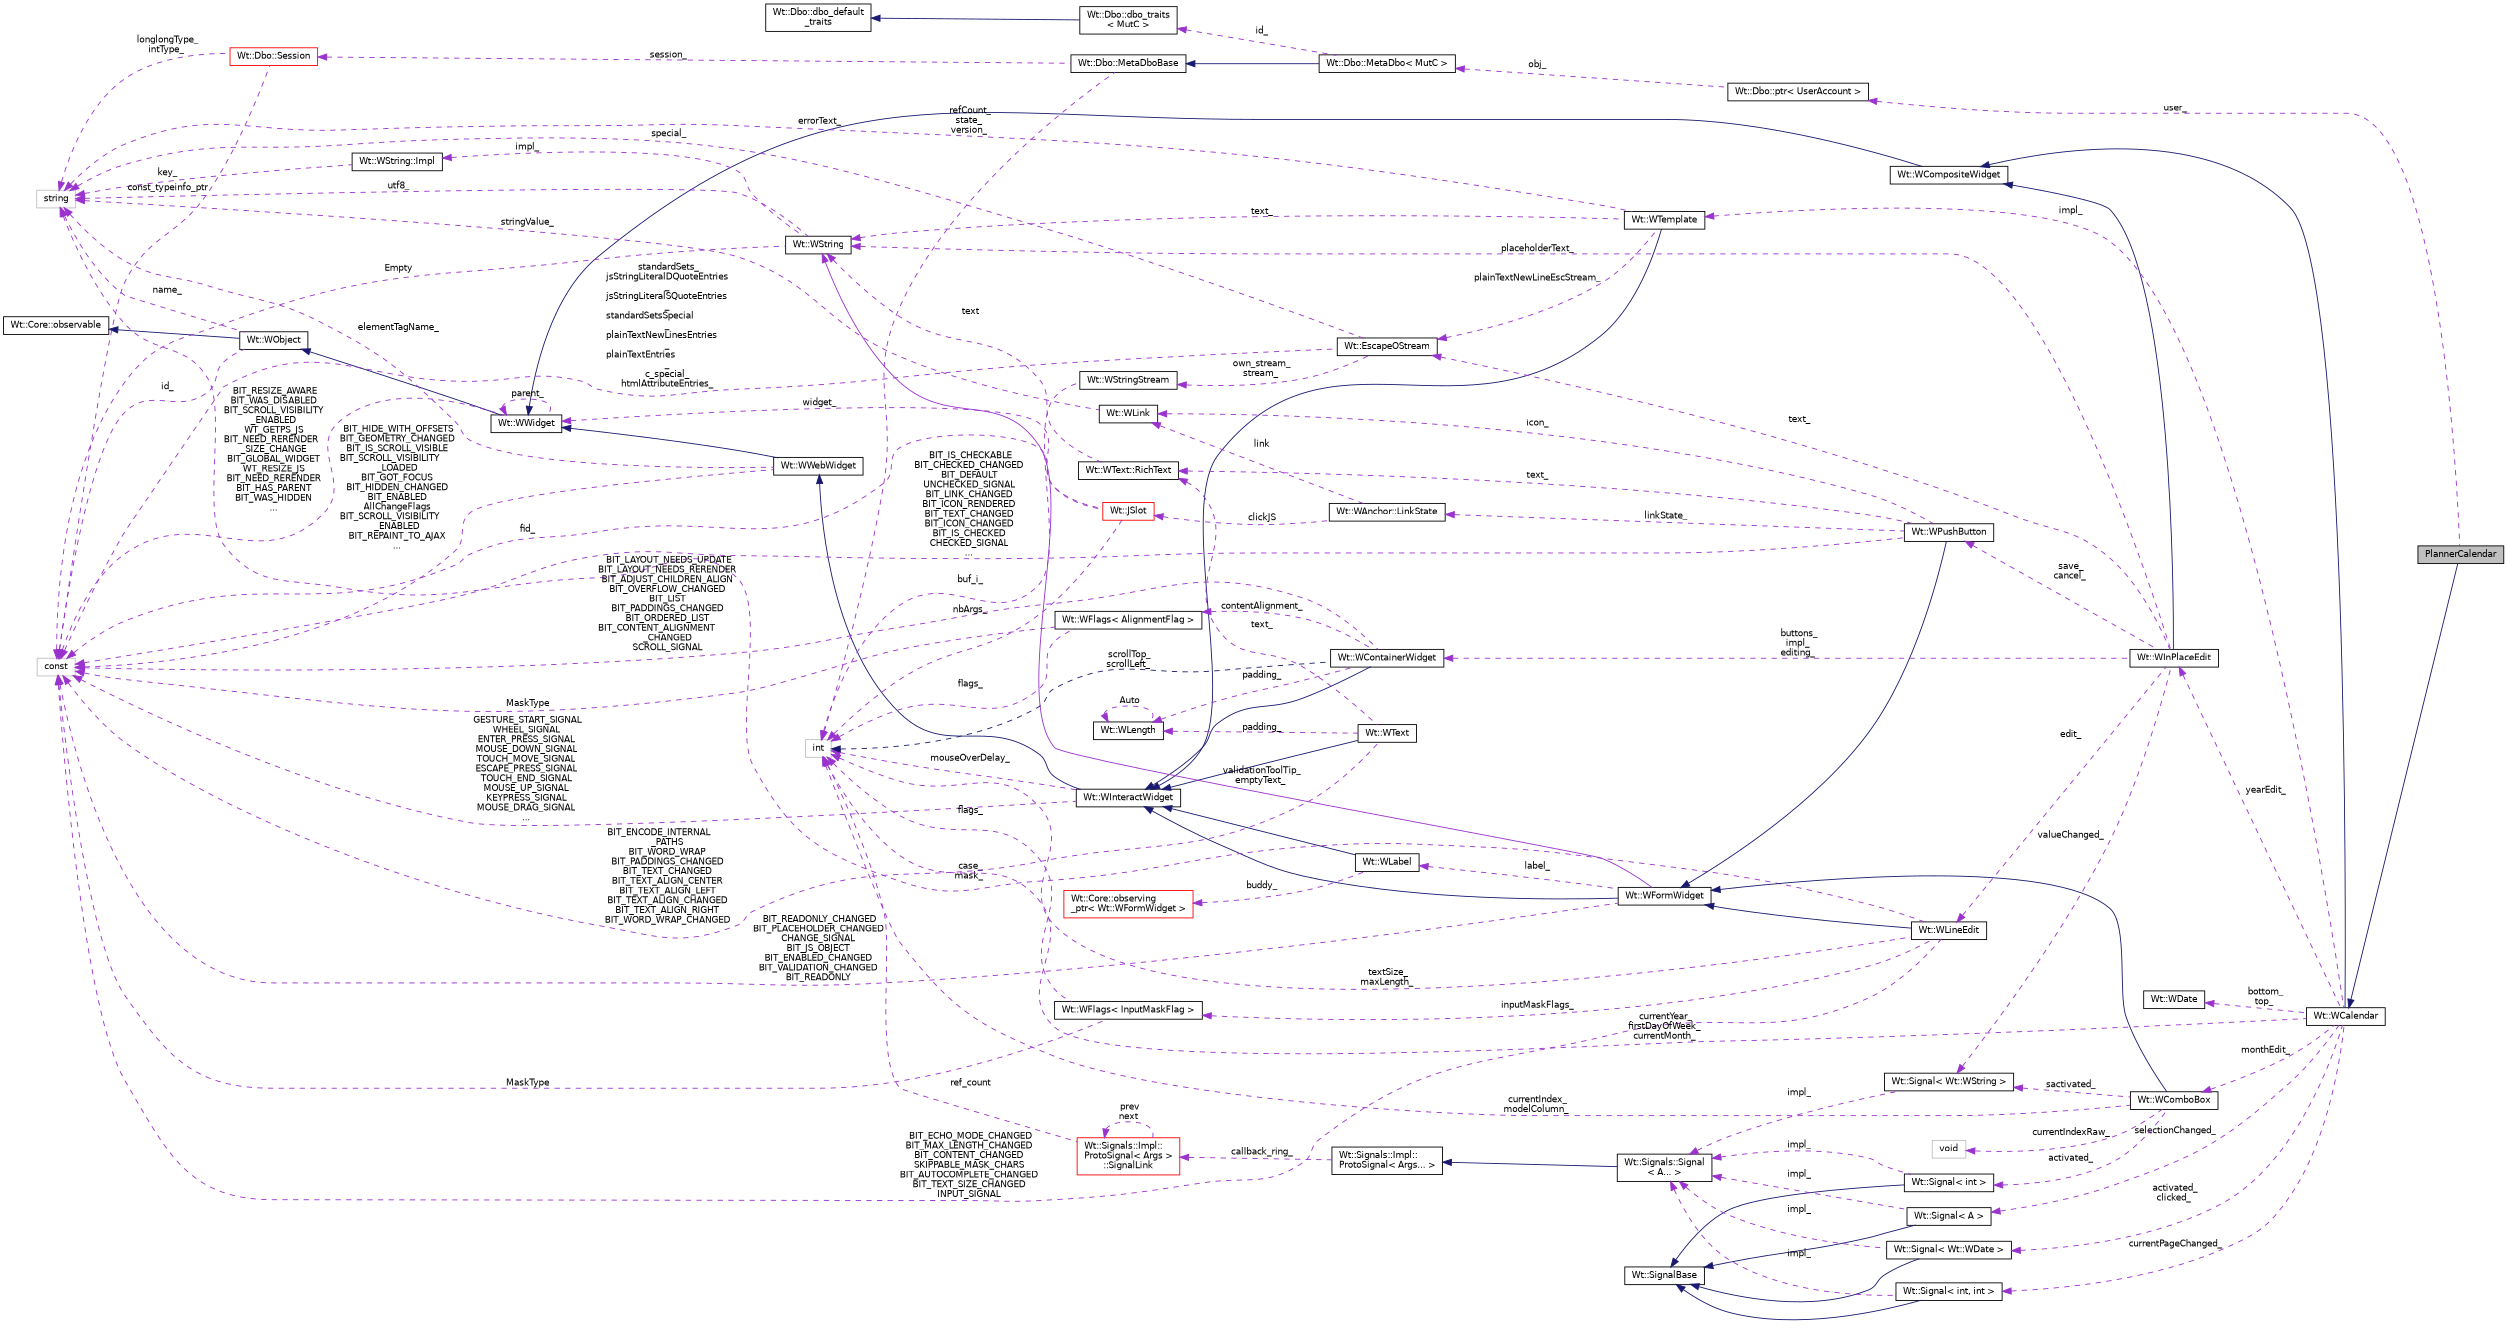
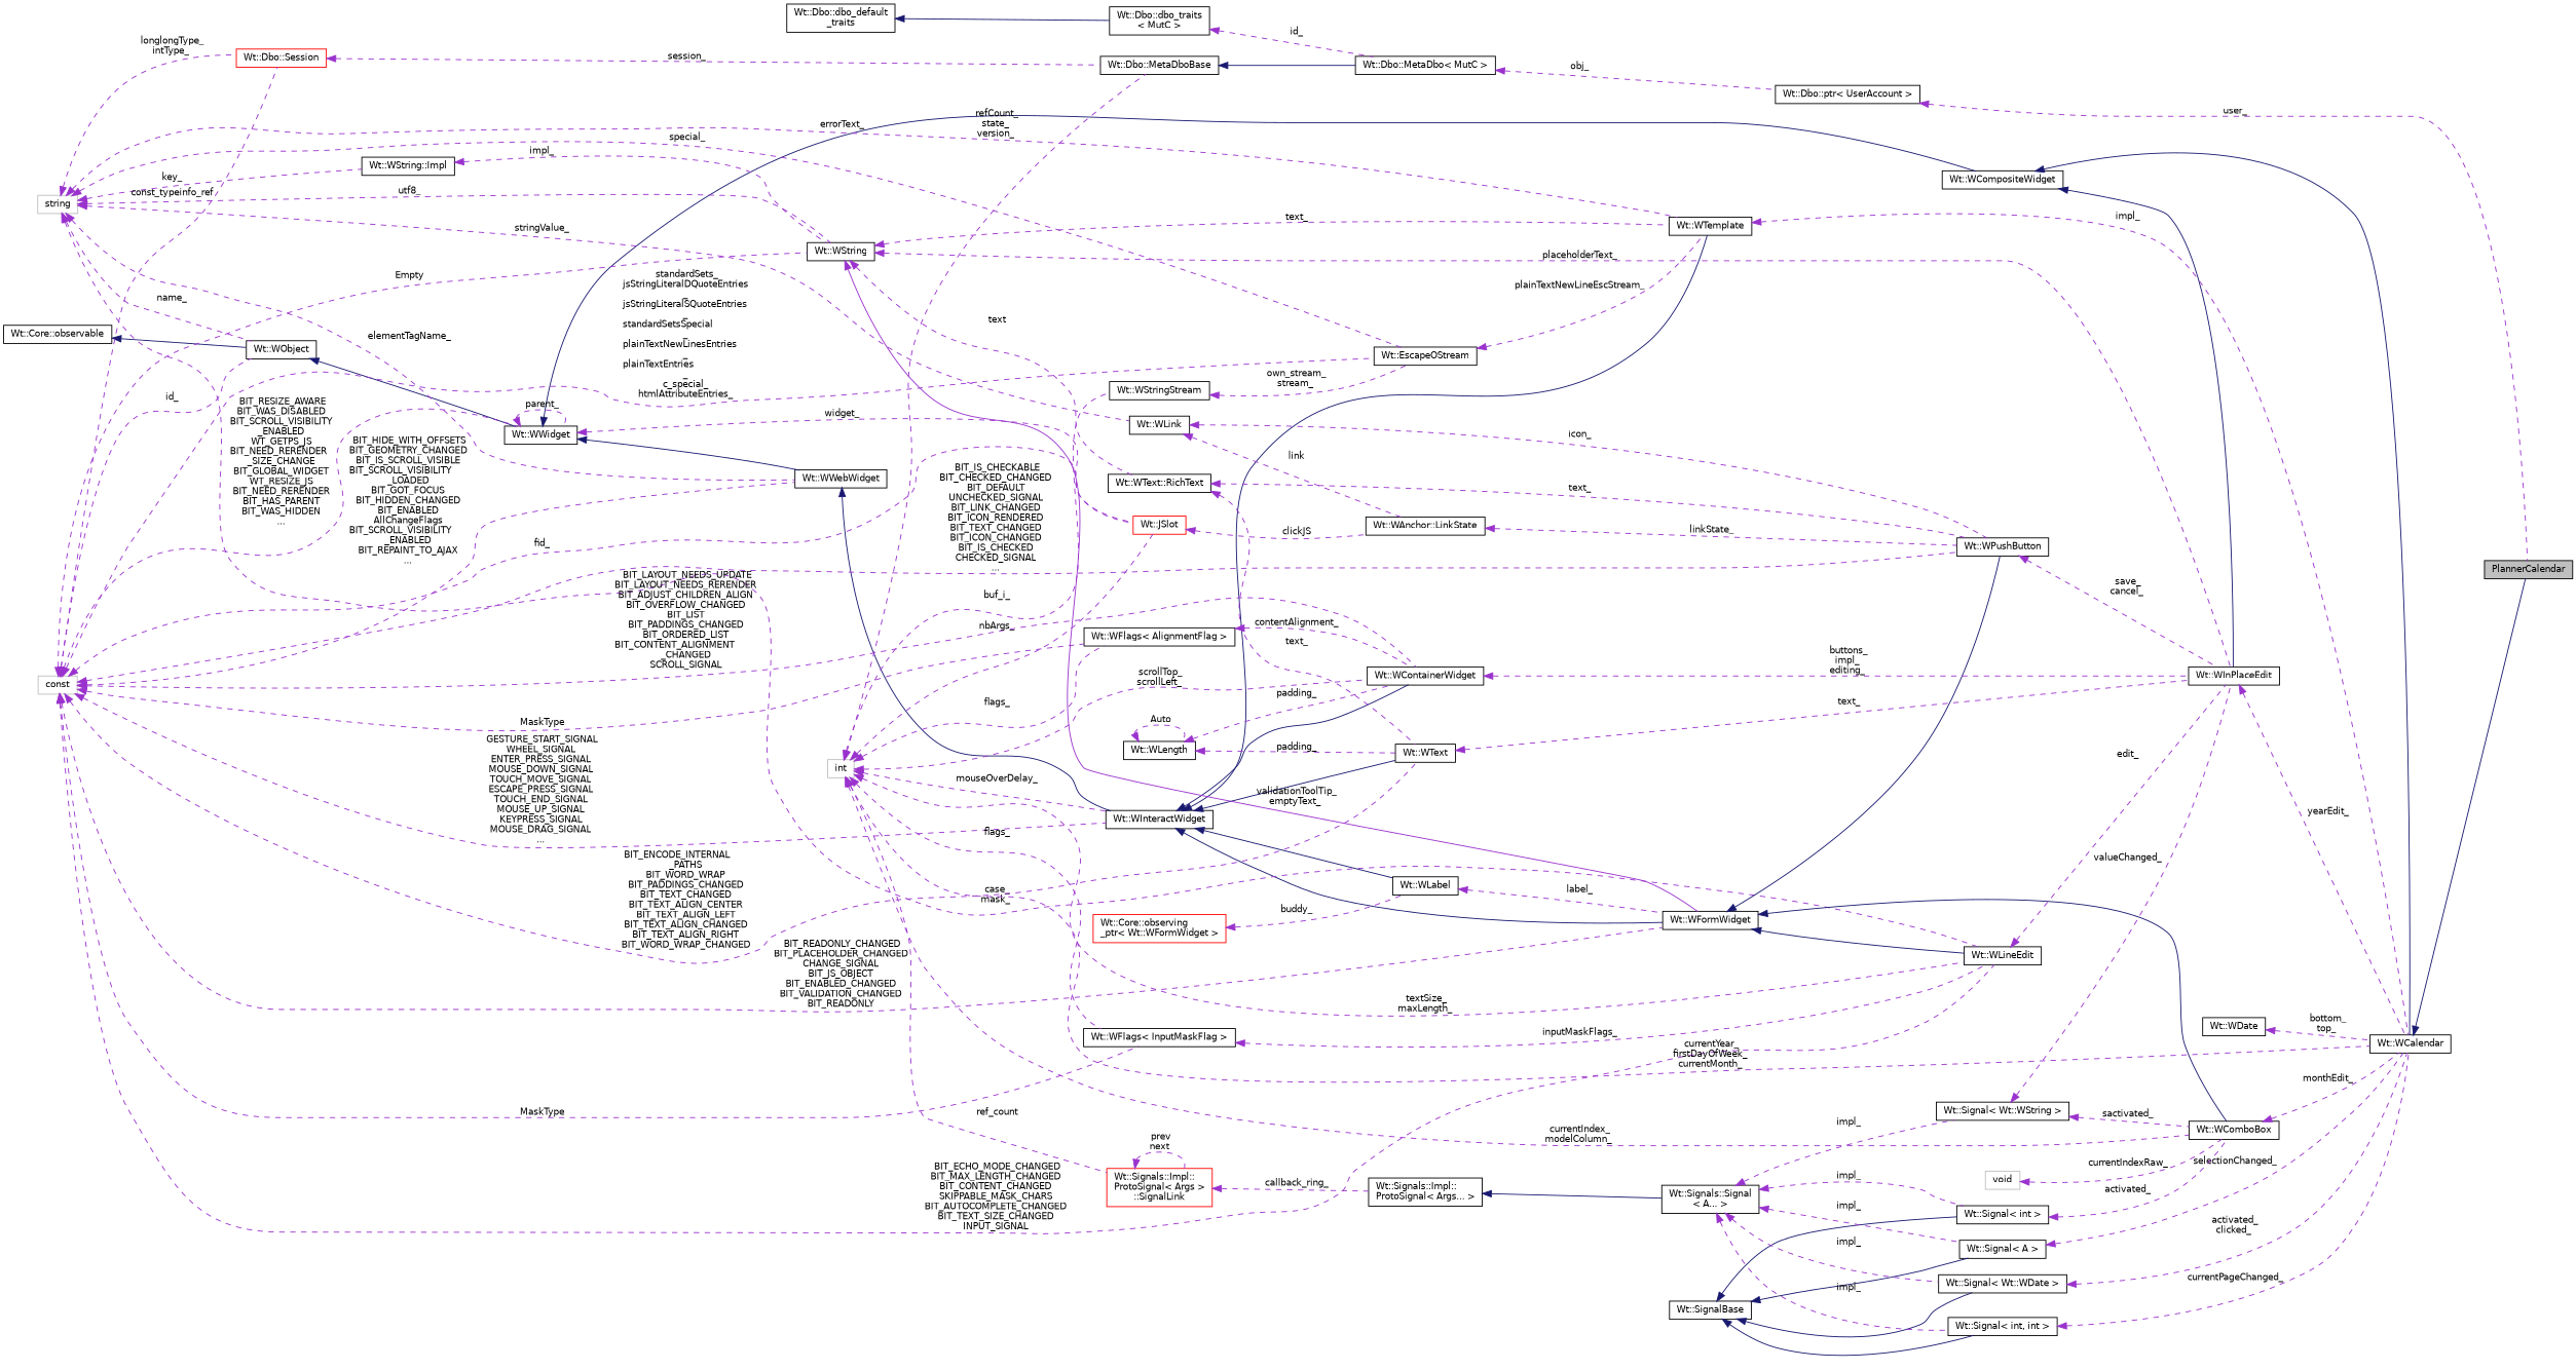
  digraph {
    rankdir=LR
    node [color=black fillcolor=white fontname=Helvetica fontsize=10 shape=record style=filled]
    edge [color=darkorchid3 dir=back fontname=Helvetica fontsize=10 labelfontname=Helvetica labelfontsize=10 style=dashed]
    n1 [fillcolor=grey75 fontcolor=black height=0.2 label=PlannerCalendar width=0.4]
    n2 [height=0.2 label="Wt::WCalendar" width=0.4]
    n3 [height=0.2 label="Wt::WCompositeWidget" width=0.4]
    n4 [height=0.2 label="Wt::WInPlaceEdit" width=0.4]
    n5 [height=0.2 label="Wt::WWidget" width=0.4]
    n6 [height=0.2 label="Wt::WWebWidget" width=0.4]
    n7 [color=red height=0.2 label="Wt::JSlot" width=0.4]
    n8 [height=0.2 label="Wt::WInteractWidget" width=0.4]
    n9 [height=0.2 label="Wt::WAnchor::LinkState" width=0.4]
    n10 [height=0.2 label="Wt::WObject" width=0.4]
    n11 [height=0.2 label="Wt::Core::observable" width=0.4]
    n12 [color=grey75 height=0.2 label=string width=0.4]
    n13 [height=0.2 label="Wt::WString" width=0.4]
    n14 [height=0.2 label="Wt::WString::Impl" width=0.4]
    n15 [height=0.2 label="Wt::WLineEdit" width=0.4]
    n16 [height=0.2 label="Wt::WLink" width=0.4]
    n17 [height=0.2 label="Wt::WTemplate" width=0.4]
    n18 [height=0.2 label="Wt::EscapeOStream" width=0.4]
    n19 [color=red height=0.2 label="Wt::Dbo::Session" width=0.4]
    n20 [height=0.2 label="Wt::WFormWidget" width=0.4]
    n21 [height=0.2 label="Wt::WText::RichText" width=0.4]
    n22 [height=0.2 label="Wt::WPushButton" width=0.4]
    n23 [height=0.2 label="Wt::Dbo::MetaDboBase" width=0.4]
    n24 [color=grey75 height=0.2 label=const width=0.4]
    n25 [height=0.2 label="Wt::WContainerWidget" width=0.4]
    n26 [height=0.2 label="Wt::WFlags\< AlignmentFlag \>" width=0.4]
    n27 [height=0.2 label="Wt::WFlags\< InputMaskFlag \>" width=0.4]
    n28 [height=0.2 label="Wt::WText" width=0.4]
    n29 [height=0.2 label="Wt::WLabel" width=0.4]
    n30 [height=0.2 label="Wt::WComboBox" width=0.4]
    n31 [color=grey75 height=0.2 label=int width=0.4]
    n32 [color=red height=0.2 label="Wt::Signals::Impl::\lProtoSignal\< Args \>\l::SignalLink" width=0.4]
    n33 [height=0.2 label="Wt::WStringStream" width=0.4]
    n34 [height=0.2 label="Wt::Signals::Impl::\lProtoSignal\< Args... \>" width=0.4]
    n35 [height=0.2 label="Wt::Dbo::MetaDbo\< MutC \>" width=0.4]
    n36 [height=0.2 label="Wt::WLength" width=0.4]
    n37 [height=0.2 label="Wt::Signal\< Wt::WString \>" width=0.4]
    n38 [height=0.2 label="Wt::SignalBase" width=0.4]
    n39 [height=0.2 label="Wt::Signal\< A \>" width=0.4]
    n40 [height=0.2 label="Wt::Signal\< int \>" width=0.4]
    n41 [height=0.2 label="Wt::Signal\< int, int \>" width=0.4]
    n42 [height=0.2 label="Wt::Signal\< Wt::WDate \>" width=0.4]
    n43 [height=0.2 label="Wt::Signals::Signal\l\< A... \>" width=0.4]
    n44 [color=red height=0.2 label="Wt::Core::observing\l_ptr\< Wt::WFormWidget \>" width=0.4]
    n45 [color=grey75 height=0.2 label=void width=0.4]
    n46 [height=0.2 label="Wt::WDate" width=0.4]
    n47 [height=0.2 label="Wt::Dbo::ptr\< UserAccount \>" width=0.4]
    n48 [height=0.2 label="Wt::Dbo::dbo_traits\l\< MutC \>" width=0.4]
    n49 [height=0.2 label="Wt::Dbo::dbo_default\l_traits" width=0.4]
    n2 -> n1 [color=midnightblue style=solid]
    n3 -> n2 [color=midnightblue style=solid]
    n3 -> n4 [color=midnightblue style=solid]
    n4 -> n2 [label=" yearEdit_"]
    n5 -> n3 [color=midnightblue style=solid]
    n5 -> n5 [label=" parent_"]
    n5 -> n6 [color=midnightblue style=solid]
    n5 -> n7 [label=" widget_"]
    n6 -> n8 [color=midnightblue style=solid]
    n7 -> n9 [label=" clickJS"]
    n8 -> n17 [color=midnightblue style=solid]
    n8 -> n20 [color=midnightblue style=solid]
    n8 -> n25 [color=midnightblue style=solid]
    n8 -> n28 [color=midnightblue style=solid]
    n8 -> n29 [color=midnightblue style=solid]
    n9 -> n22 [label=" linkState_"]
    n10 -> n5 [color=midnightblue style=solid]
    n11 -> n10 [color=midnightblue style=solid]
    n12 -> n6 [label=" elementTagName_"]
    n12 -> n10 [label=" name_"]
    n12 -> n13 [label=" utf8_"]
    n12 -> n14 [label=" key_"]
    n12 -> n15 [label=" case_\nmask_"]
    n12 -> n16 [label=" stringValue_"]
    n12 -> n17 [label=" errorText_"]
    n12 -> n18 [label=" special_"]
    n12 -> n19 [label=" longlongType_\nintType_"]
    n13 -> n4 [label=" placeholderText_"]
    n13 -> n17 [label=" text_"]
    n13 -> n20 [label=" validationToolTip_\nemptyText_" style=solid]
    n13 -> n21 [label=" text"]
    n14 -> n13 [label=" impl_"]
    n15 -> n4 [label=" edit_"]
    n16 -> n9 [label=" link"]
    n16 -> n22 [label=" icon_"]
    n17 -> n2 [label=" impl_"]
    n18 -> n17 [label=" plainTextNewLineEscStream_"]
    n19 -> n23 [label=" session_"]
    n20 -> n15 [color=midnightblue style=solid]
    n20 -> n22 [color=midnightblue style=solid]
    n20 -> n30 [color=midnightblue style=solid]
    n21 -> n22 [label=" text_"]
    n21 -> n28 [label=" text_"]
    n22 -> n4 [label=" save_\ncancel_"]
    n23 -> n35 [color=midnightblue style=solid]
    n24 -> n5 [label=" BIT_RESIZE_AWARE\nBIT_WAS_DISABLED\nBIT_SCROLL_VISIBILITY\l_ENABLED\nWT_GETPS_JS\nBIT_NEED_RERENDER\l_SIZE_CHANGE\nBIT_GLOBAL_WIDGET\nWT_RESIZE_JS\nBIT_NEED_RERENDER\nBIT_HAS_PARENT\nBIT_WAS_HIDDEN\n..."]
    n24 -> n6 [label=" BIT_HIDE_WITH_OFFSETS\nBIT_GEOMETRY_CHANGED\nBIT_IS_SCROLL_VISIBLE\nBIT_SCROLL_VISIBILITY\l_LOADED\nBIT_GOT_FOCUS\nBIT_HIDDEN_CHANGED\nBIT_ENABLED\nAllChangeFlags\nBIT_SCROLL_VISIBILITY\l_ENABLED\nBIT_REPAINT_TO_AJAX\n..."]
    n24 -> n7 [label=" fid_"]
    n24 -> n8 [label=" GESTURE_START_SIGNAL\nWHEEL_SIGNAL\nENTER_PRESS_SIGNAL\nMOUSE_DOWN_SIGNAL\nTOUCH_MOVE_SIGNAL\nESCAPE_PRESS_SIGNAL\nTOUCH_END_SIGNAL\nMOUSE_UP_SIGNAL\nKEYPRESS_SIGNAL\nMOUSE_DRAG_SIGNAL\n..."]
    n24 -> n10 [label=" id_"]
    n24 -> n13 [label=" Empty"]
    n24 -> n15 [label=" BIT_ECHO_MODE_CHANGED\nBIT_MAX_LENGTH_CHANGED\nBIT_CONTENT_CHANGED\nSKIPPABLE_MASK_CHARS\nBIT_AUTOCOMPLETE_CHANGED\nBIT_TEXT_SIZE_CHANGED\nINPUT_SIGNAL"]
    n24 -> n18 [label=" standardSets_\njsStringLiteralDQuoteEntries\l_\njsStringLiteralSQuoteEntries\l_\nstandardSetsSpecial\l_\nplainTextNewLinesEntries\l_\nplainTextEntries\l_\nc_special_\nhtmlAttributeEntries_"]
-   n24 -> n19 [label=" const_typeinfo_ptr"]
+   n24 -> n19 [label=" const_typeinfo_ref"]
    n24 -> n20 [label=" BIT_READONLY_CHANGED\nBIT_PLACEHOLDER_CHANGED\nCHANGE_SIGNAL\nBIT_JS_OBJECT\nBIT_ENABLED_CHANGED\nBIT_VALIDATION_CHANGED\nBIT_READONLY"]
    n24 -> n22 [label=" BIT_IS_CHECKABLE\nBIT_CHECKED_CHANGED\nBIT_DEFAULT\nUNCHECKED_SIGNAL\nBIT_LINK_CHANGED\nBIT_ICON_RENDERED\nBIT_TEXT_CHANGED\nBIT_ICON_CHANGED\nBIT_IS_CHECKED\nCHECKED_SIGNAL\n..."]
    n24 -> n25 [label=" BIT_LAYOUT_NEEDS_UPDATE\nBIT_LAYOUT_NEEDS_RERENDER\nBIT_ADJUST_CHILDREN_ALIGN\nBIT_OVERFLOW_CHANGED\nBIT_LIST\nBIT_PADDINGS_CHANGED\nBIT_ORDERED_LIST\nBIT_CONTENT_ALIGNMENT\l_CHANGED\nSCROLL_SIGNAL"]
    n24 -> n26 [label=" MaskType"]
    n24 -> n27 [label=" MaskType"]
    n24 -> n28 [label=" BIT_ENCODE_INTERNAL\l_PATHS\nBIT_WORD_WRAP\nBIT_PADDINGS_CHANGED\nBIT_TEXT_CHANGED\nBIT_TEXT_ALIGN_CENTER\nBIT_TEXT_ALIGN_LEFT\nBIT_TEXT_ALIGN_CHANGED\nBIT_TEXT_ALIGN_RIGHT\nBIT_WORD_WRAP_CHANGED"]
    n25 -> n4 [label=" buttons_\nimpl_\nediting_"]
    n26 -> n25 [label=" contentAlignment_"]
    n27 -> n15 [label=" inputMaskFlags_"]
-   n18 -> n4 [label=" text_"]
+   n28 -> n4 [label=" text_"]
    n29 -> n20 [label=" label_"]
    n30 -> n2 [label=" monthEdit_"]
    n31 -> n2 [label=" currentYear_\nfirstDayOfWeek_\ncurrentMonth_"]
    n31 -> n7 [label=" nbArgs_"]
    n31 -> n8 [label=" mouseOverDelay_"]
    n31 -> n15 [label=" textSize_\nmaxLength_"]
    n31 -> n23 [label=" refCount_\nstate_\nversion_"]
-   n31 -> n25 [color=midnightblue label=" scrollTop_\nscrollLeft_"]
+   n31 -> n25 [label=" scrollTop_\nscrollLeft_"]
    n31 -> n26 [label=" flags_"]
    n31 -> n27 [label=" flags_"]
    n31 -> n30 [label=" currentIndex_\nmodelColumn_"]
    n31 -> n32 [label=" ref_count"]
    n31 -> n33 [label=" buf_i_"]
    n32 -> n32 [label=" prev\nnext"]
    n32 -> n34 [label=" callback_ring_"]
    n33 -> n18 [label=" own_stream_\nstream_"]
    n34 -> n43 [color=midnightblue style=solid]
    n35 -> n47 [label=" obj_"]
    n36 -> n25 [label=" padding_"]
    n36 -> n28 [label=" padding_"]
    n36 -> n36 [label=" Auto"]
    n37 -> n4 [label=" valueChanged_"]
    n37 -> n30 [label=" sactivated_"]
    n38 -> n39 [color=midnightblue style=solid]
    n38 -> n40 [color=midnightblue style=solid]
    n38 -> n41 [color=midnightblue style=solid]
    n38 -> n42 [color=midnightblue style=solid]
    n39 -> n2 [label=" selectionChanged_"]
    n40 -> n30 [label=" activated_"]
    n41 -> n2 [label=" currentPageChanged_"]
    n42 -> n2 [label=" activated_\nclicked_"]
    n43 -> n37 [label=" impl_"]
    n43 -> n39 [label=" impl_"]
    n43 -> n40 [label=" impl_"]
    n43 -> n41 [label=" impl_"]
    n43 -> n42 [label=" impl_"]
    n44 -> n29 [label=" buddy_"]
    n45 -> n30 [label=" currentIndexRaw_"]
    n46 -> n2 [label=" bottom_\ntop_"]
    n47 -> n1 [label=" user_"]
    n48 -> n35 [label=" id_"]
    n49 -> n48 [color=midnightblue style=solid]
  }
